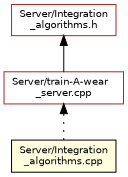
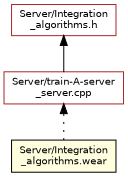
  digraph {
    node [color=brown fillcolor=white fontname=Helvetica fontsize=10 shape=record style=filled]
    edge [color=black dir=back fontname=Helvetica fontsize=10 labelfontname=Helvetica labelfontsize=10]
    n1 [fontcolor=black height=0.2 label="Server/Integration\l_algorithms.h" width=0.4]
-   n2 [height=0.2 label="Server/train-A-wear\l_server.cpp" width=0.4]
-   n3 [color=black fillcolor=lightyellow height=0.2 label="Server/Integration\l_algorithms.cpp" width=0.4]
+   n2 [height=0.2 label="Server/train-A-server\l_server.cpp" width=0.4]
+   n3 [color=black fillcolor=lightyellow height=0.2 label="Server/Integration\l_algorithms.wear" width=0.4]
    n1 -> n2 [style=solid]
    n2 -> n3 [style=dotted]
  }
